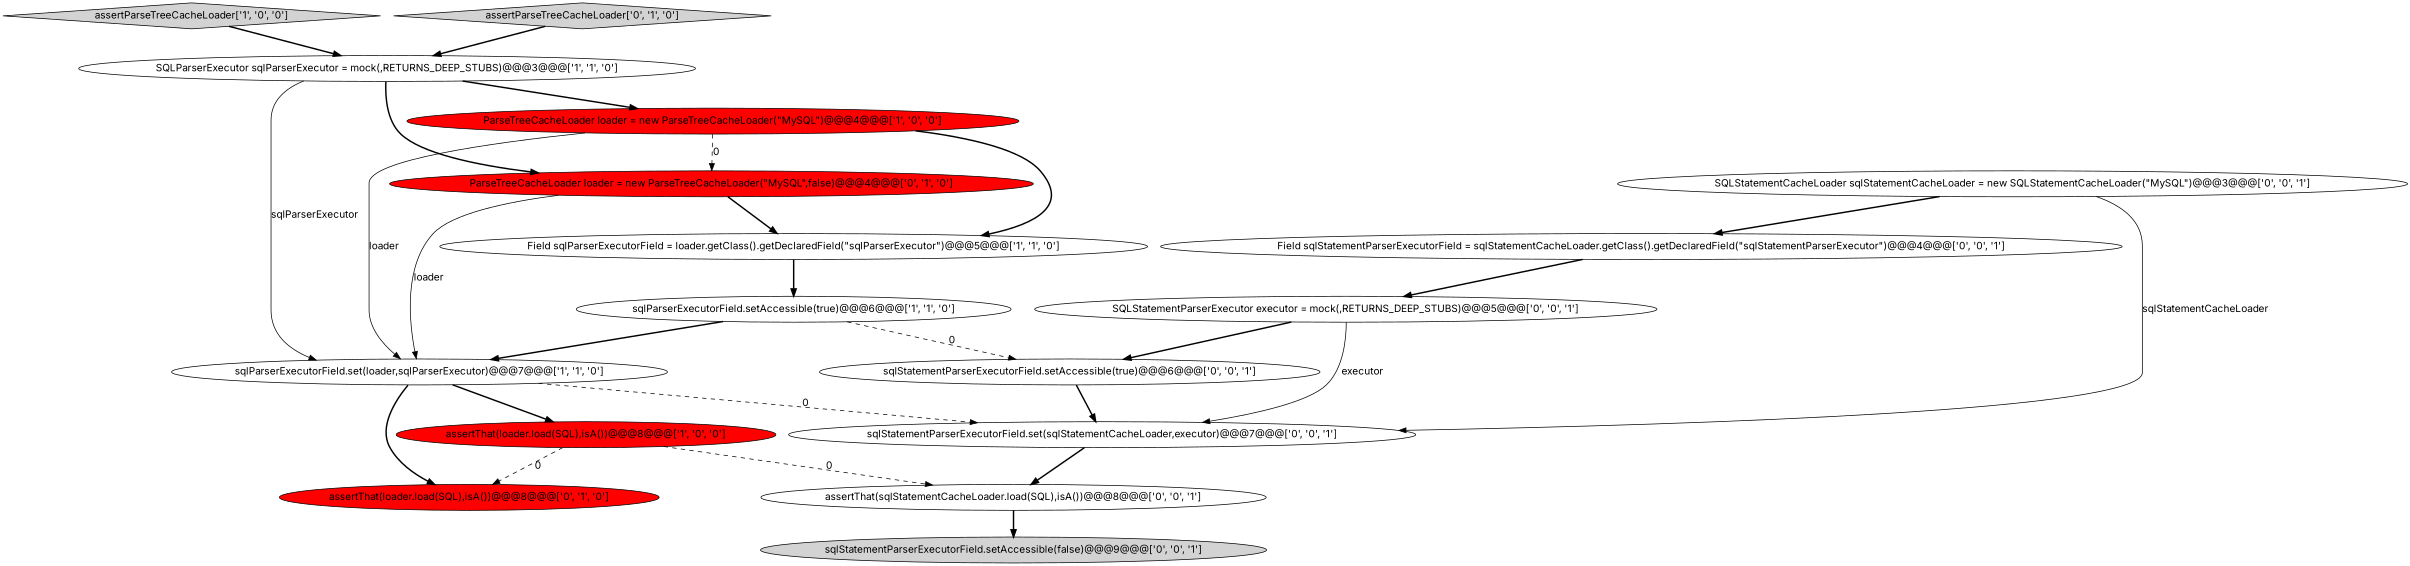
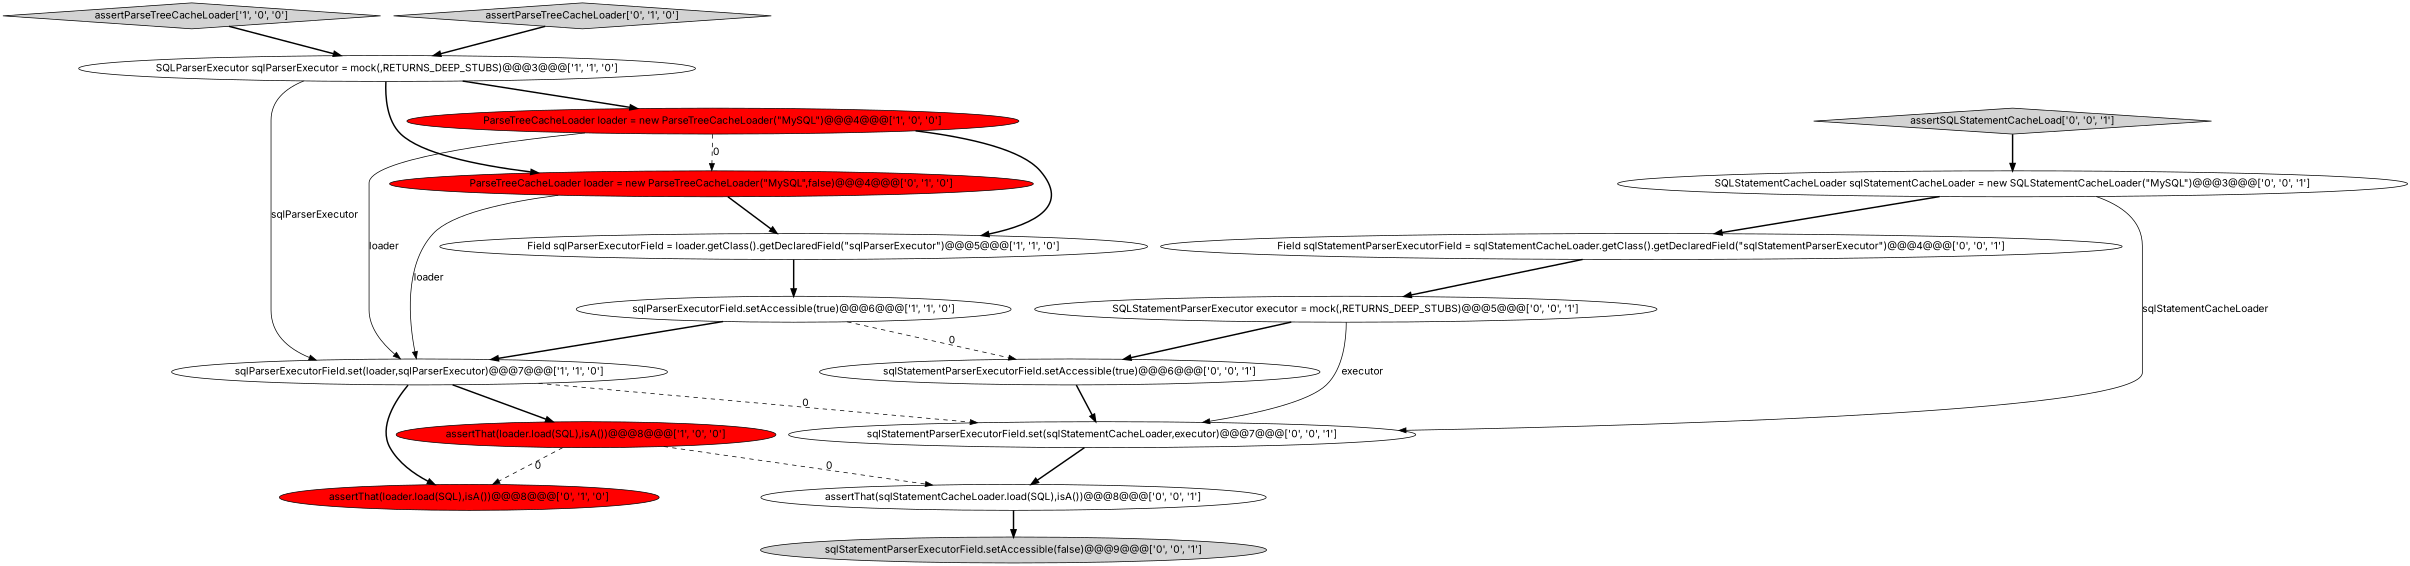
  digraph {
    fontname=Inter
    node [fillcolor=white shape=ellipse style=filled fontname=Inter]
    edge [style=bold fontname=Inter]
    n1 [fillcolor=red label="assertThat(loader.load(SQL),isA())@@@8@@@['1', '0', '0']"]
    n2 [fillcolor=red label="assertThat(loader.load(SQL),isA())@@@8@@@['0', '1', '0']"]
    n3 [label="assertThat(sqlStatementCacheLoader.load(SQL),isA())@@@8@@@['0', '0', '1']"]
    n4 [fillcolor=lightgray label="assertParseTreeCacheLoader['1', '0', '0']" shape=diamond]
    n5 [label="SQLParserExecutor sqlParserExecutor = mock(,RETURNS_DEEP_STUBS)@@@3@@@['1', '1', '0']"]
    n6 [fillcolor=lightgray label="assertParseTreeCacheLoader['0', '1', '0']" shape=diamond]
    n7 [fillcolor=lightgray label="sqlStatementParserExecutorField.setAccessible(false)@@@9@@@['0', '0', '1']"]
    n8 [label="sqlStatementParserExecutorField.setAccessible(true)@@@6@@@['0', '0', '1']"]
    n9 [label="sqlStatementParserExecutorField.set(sqlStatementCacheLoader,executor)@@@7@@@['0', '0', '1']"]
    n10 [label="sqlParserExecutorField.set(loader,sqlParserExecutor)@@@7@@@['1', '1', '0']"]
    n11 [fillcolor=red label="ParseTreeCacheLoader loader = new ParseTreeCacheLoader(\"MySQL\")@@@4@@@['1', '0', '0']"]
    n12 [fillcolor=red label="ParseTreeCacheLoader loader = new ParseTreeCacheLoader(\"MySQL\",false)@@@4@@@['0', '1', '0']"]
    n13 [label="sqlParserExecutorField.setAccessible(true)@@@6@@@['1', '1', '0']"]
    n14 [label="SQLStatementCacheLoader sqlStatementCacheLoader = new SQLStatementCacheLoader(\"MySQL\")@@@3@@@['0', '0', '1']"]
    n15 [label="Field sqlStatementParserExecutorField = sqlStatementCacheLoader.getClass().getDeclaredField(\"sqlStatementParserExecutor\")@@@4@@@['0', '0', '1']"]
    n16 [label="Field sqlParserExecutorField = loader.getClass().getDeclaredField(\"sqlParserExecutor\")@@@5@@@['1', '1', '0']"]
    n17 [label="SQLStatementParserExecutor executor = mock(,RETURNS_DEEP_STUBS)@@@5@@@['0', '0', '1']"]
+   n18 [fillcolor=lightgray label="assertSQLStatementCacheLoad['0', '0', '1']" shape=diamond]
    n1 -> n2 [label=0 style=dashed]
    n1 -> n3 [label=0 style=dashed]
    n3 -> n7
    n4 -> n5
    n5 -> n10 [label=sqlParserExecutor style=solid]
    n5 -> n11
    n5 -> n12
    n6 -> n5
    n8 -> n9
    n9 -> n3
    n10 -> n1
    n10 -> n2
    n10 -> n9 [label=0 style=dashed]
    n11 -> n10 [label=loader style=solid]
    n11 -> n12 [label=0 style=dashed]
    n11 -> n16
    n12 -> n10 [label=loader style=solid]
    n12 -> n16
    n13 -> n8 [label=0 style=dashed]
    n13 -> n10
    n14 -> n9 [label=sqlStatementCacheLoader style=solid]
    n14 -> n15
    n15 -> n17
    n16 -> n13
    n17 -> n8
    n17 -> n9 [label=executor style=solid]
+   n18 -> n14
  }
